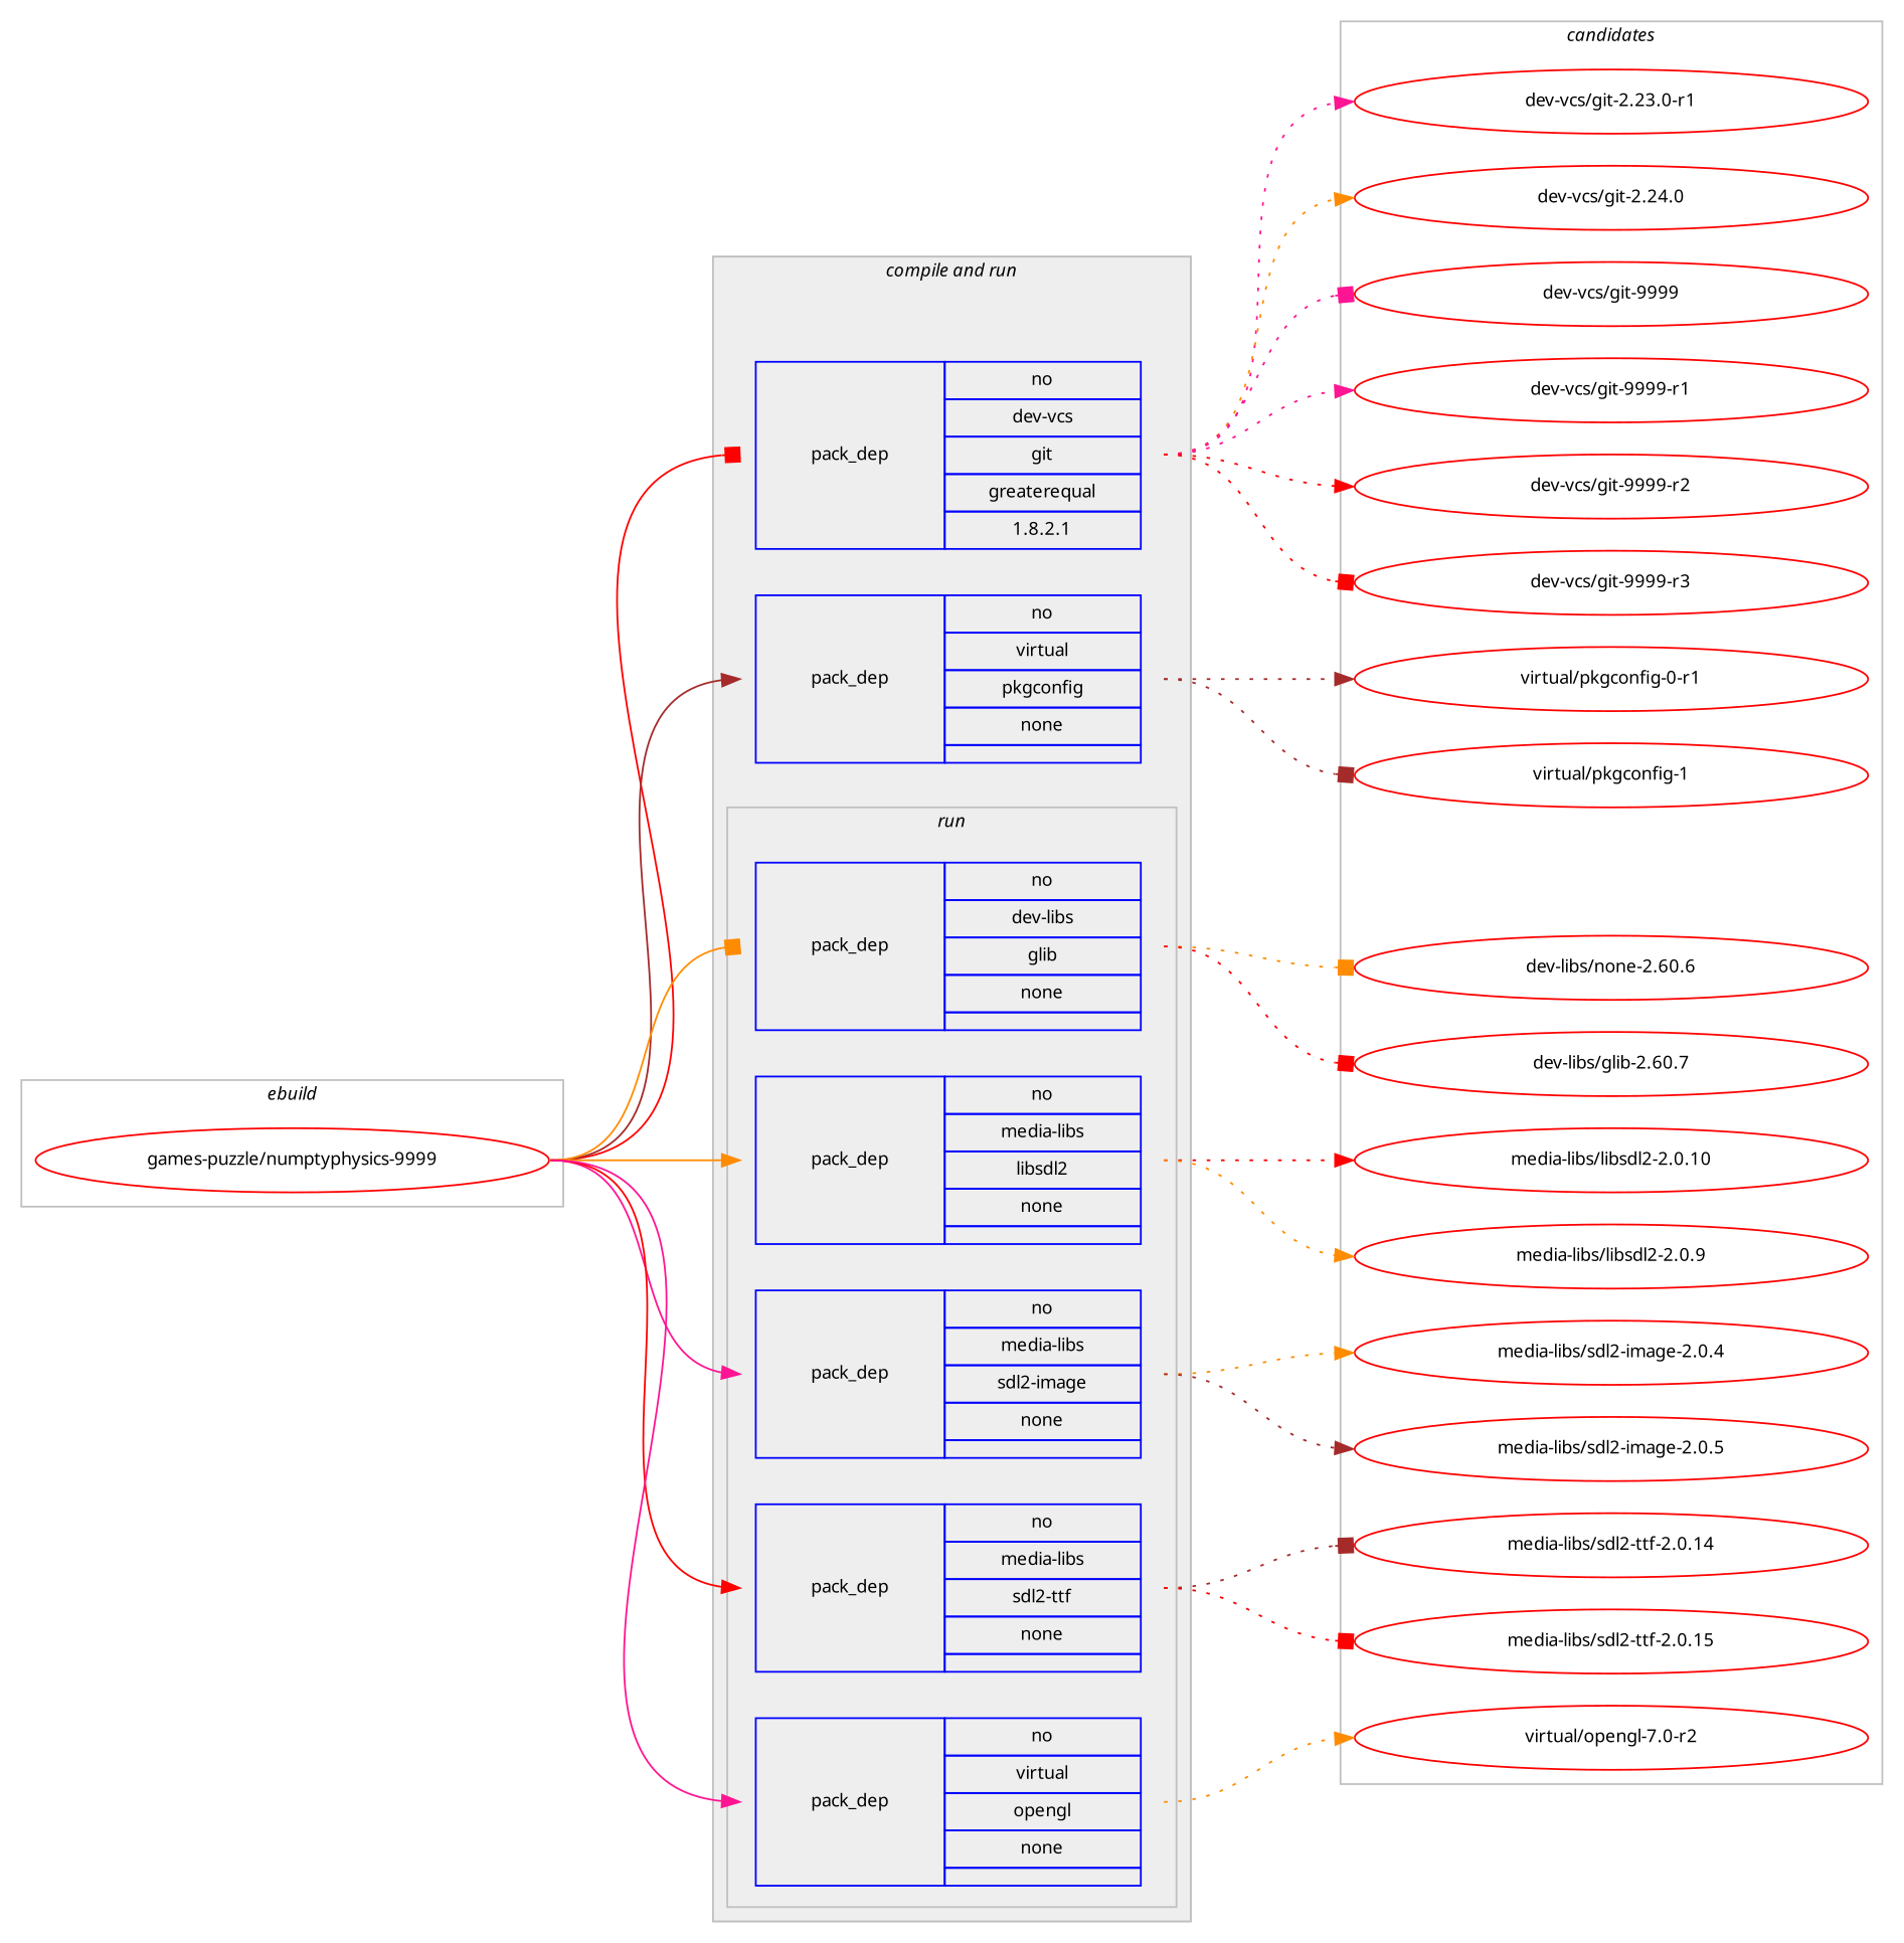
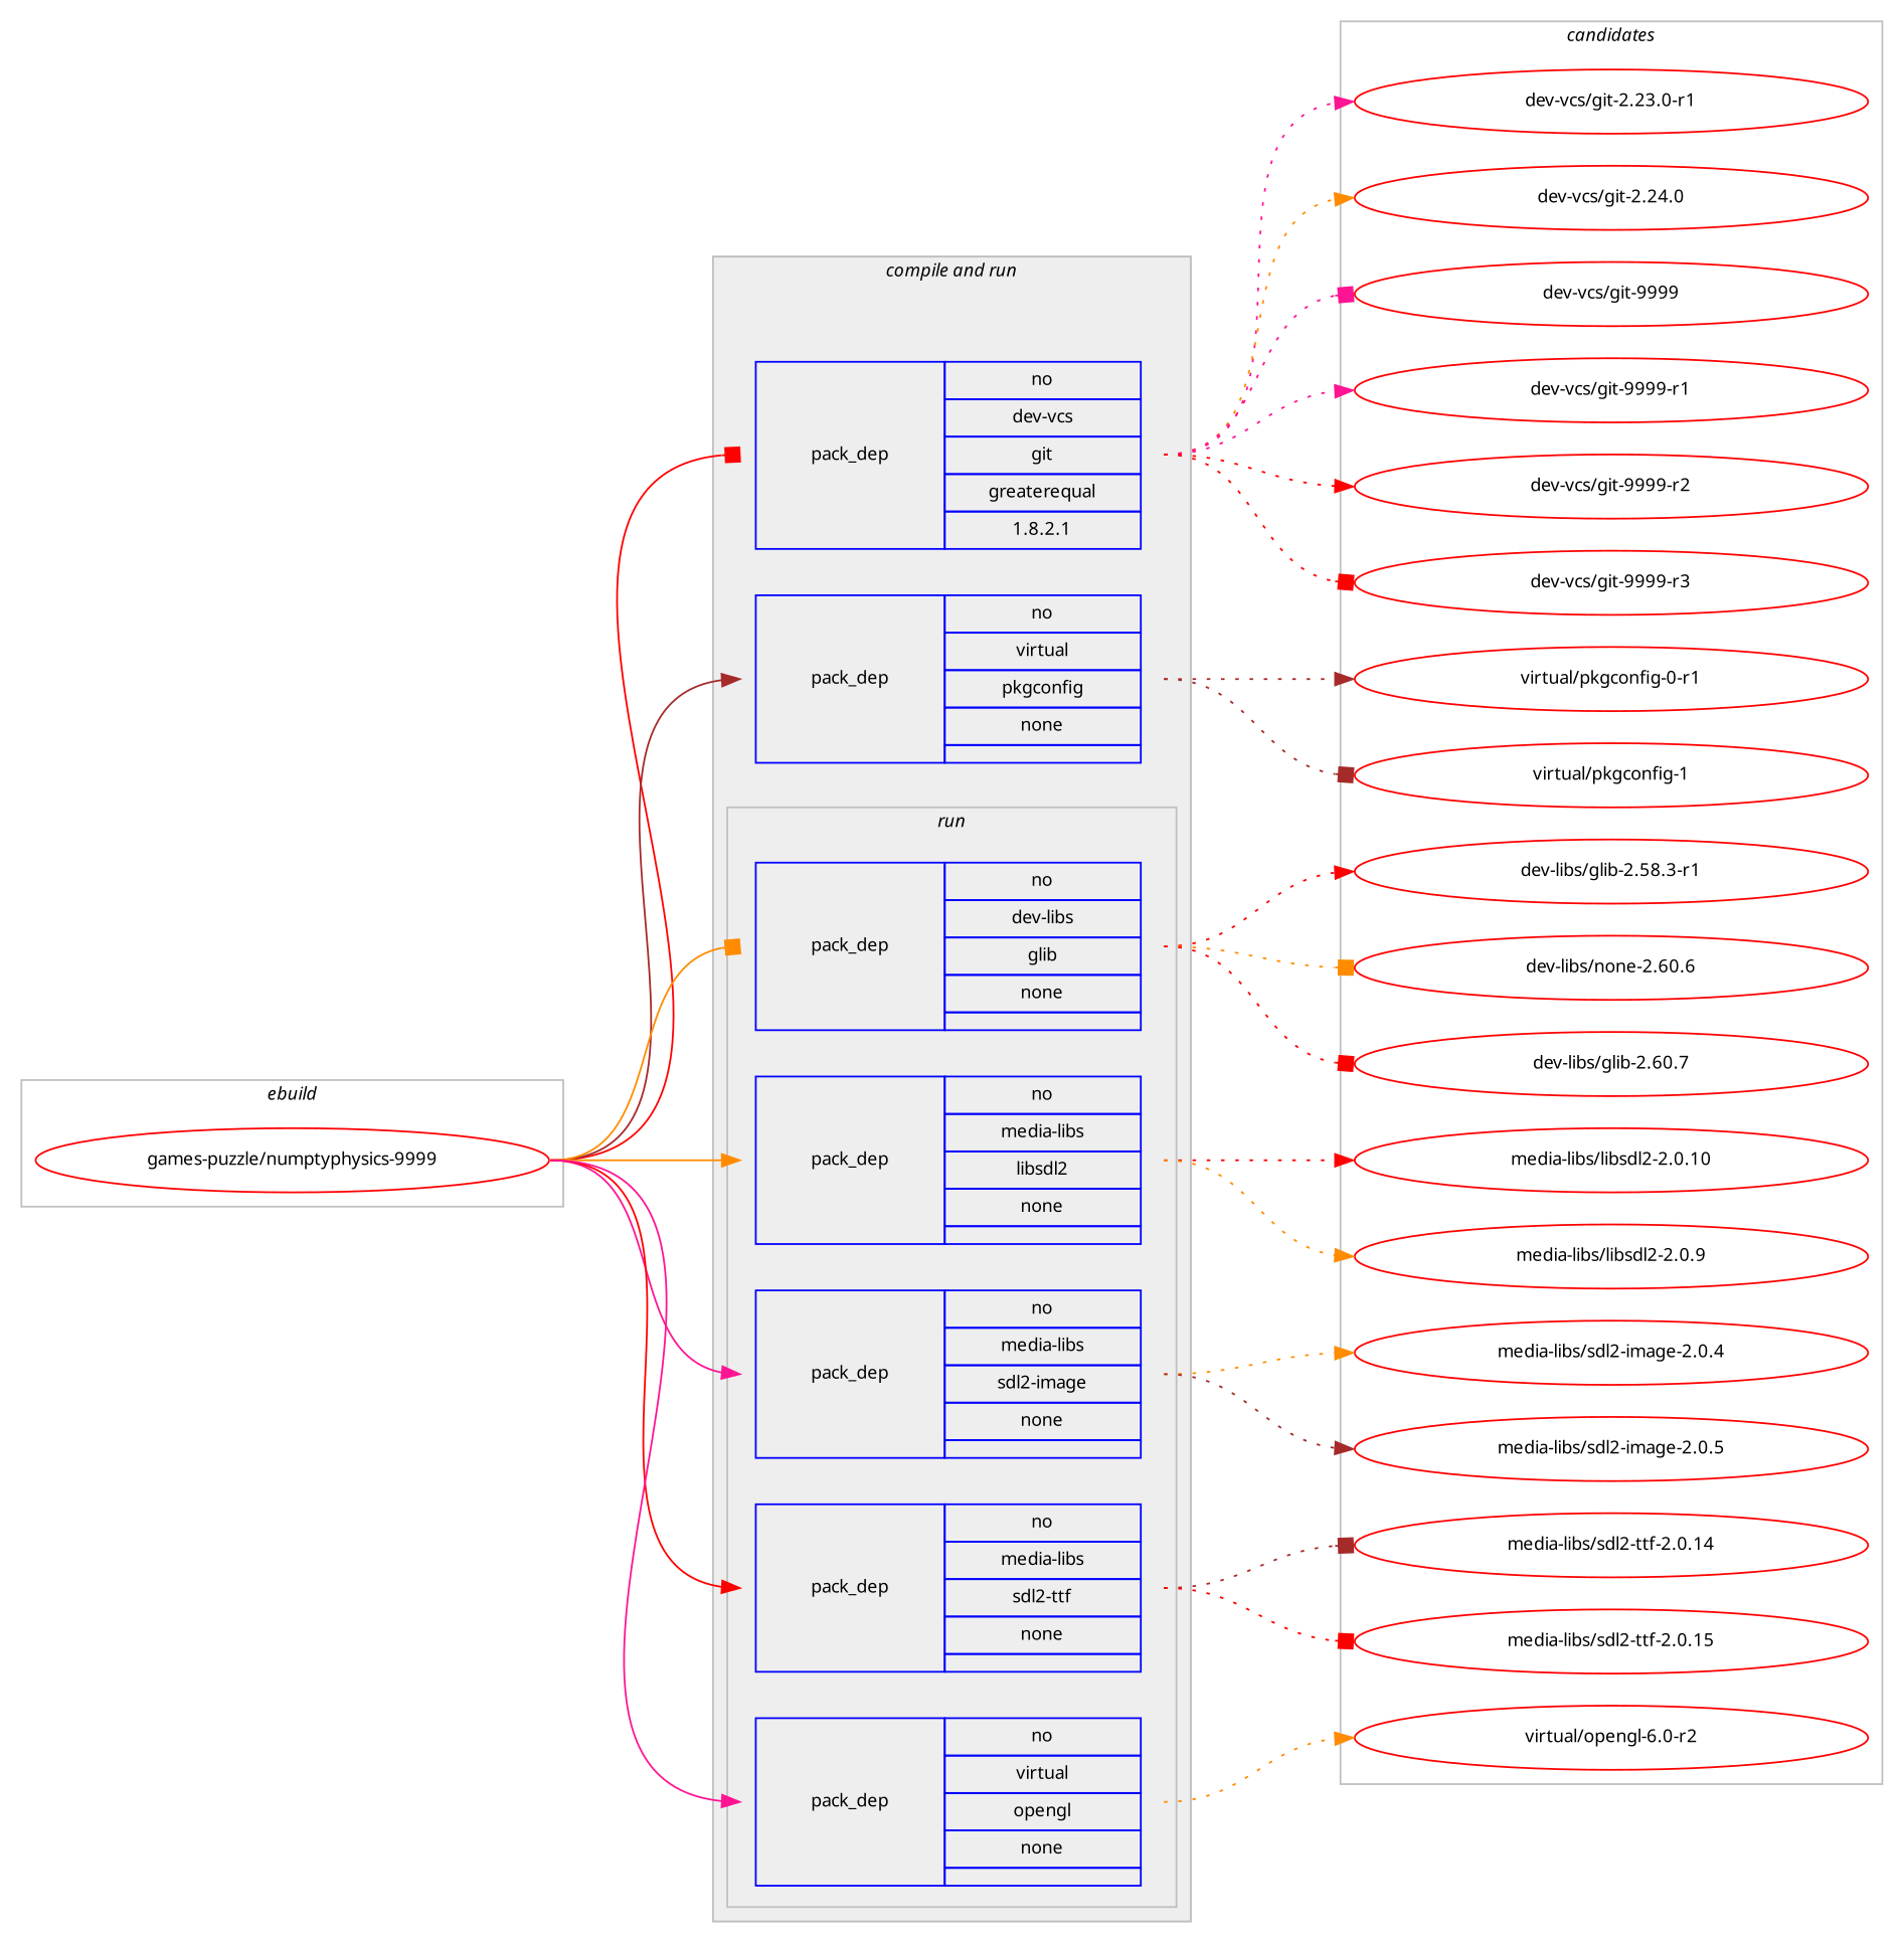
  digraph {
    compound=true
    concentrate=true
    fontname="Noto Sans"
    fontsize=10
    newrank=true
    rankdir=LR
    ranksep=1.5
    node [color=red fontname="Noto Sans" fontsize=10]
    edge [arrowhead=normal color=red fontname="Noto Sans" headport=w style=dotted tailport=e weight=100]
    n1 [label="games-puzzle/numptyphysics-9999" width=4]
    n2 [color=blue label=<<TABLE BORDER="0" CELLBORDER="1" CELLSPACING="0" CELLPADDING="4" WIDTH="220"><TR><TD ROWSPAN="6" CELLPADDING="30">pack_dep</TD></TR><TR><TD WIDTH="110">no</TD></TR><TR><TD>dev-vcs</TD></TR><TR><TD>git</TD></TR><TR><TD>greaterequal</TD></TR><TR><TD>1.8.2.1</TD></TR></TABLE>> shape=none]
    n3 [color=blue label=<<TABLE BORDER="0" CELLBORDER="1" CELLSPACING="0" CELLPADDING="4" WIDTH="220"><TR><TD ROWSPAN="6" CELLPADDING="30">pack_dep</TD></TR><TR><TD WIDTH="110">no</TD></TR><TR><TD>virtual</TD></TR><TR><TD>pkgconfig</TD></TR><TR><TD>none</TD></TR><TR><TD></TD></TR></TABLE>> shape=none]
    n4 [color=blue label=<<TABLE BORDER="0" CELLBORDER="1" CELLSPACING="0" CELLPADDING="4" WIDTH="220"><TR><TD ROWSPAN="6" CELLPADDING="30">pack_dep</TD></TR><TR><TD WIDTH="110">no</TD></TR><TR><TD>dev-libs</TD></TR><TR><TD>glib</TD></TR><TR><TD>none</TD></TR><TR><TD></TD></TR></TABLE>> shape=none]
    n5 [color=blue label=<<TABLE BORDER="0" CELLBORDER="1" CELLSPACING="0" CELLPADDING="4" WIDTH="220"><TR><TD ROWSPAN="6" CELLPADDING="30">pack_dep</TD></TR><TR><TD WIDTH="110">no</TD></TR><TR><TD>media-libs</TD></TR><TR><TD>libsdl2</TD></TR><TR><TD>none</TD></TR><TR><TD></TD></TR></TABLE>> shape=none]
    n6 [color=blue label=<<TABLE BORDER="0" CELLBORDER="1" CELLSPACING="0" CELLPADDING="4" WIDTH="220"><TR><TD ROWSPAN="6" CELLPADDING="30">pack_dep</TD></TR><TR><TD WIDTH="110">no</TD></TR><TR><TD>media-libs</TD></TR><TR><TD>sdl2-image</TD></TR><TR><TD>none</TD></TR><TR><TD></TD></TR></TABLE>> shape=none]
    n7 [color=blue label=<<TABLE BORDER="0" CELLBORDER="1" CELLSPACING="0" CELLPADDING="4" WIDTH="220"><TR><TD ROWSPAN="6" CELLPADDING="30">pack_dep</TD></TR><TR><TD WIDTH="110">no</TD></TR><TR><TD>media-libs</TD></TR><TR><TD>sdl2-ttf</TD></TR><TR><TD>none</TD></TR><TR><TD></TD></TR></TABLE>> shape=none]
    n8 [color=blue label=<<TABLE BORDER="0" CELLBORDER="1" CELLSPACING="0" CELLPADDING="4" WIDTH="220"><TR><TD ROWSPAN="6" CELLPADDING="30">pack_dep</TD></TR><TR><TD WIDTH="110">no</TD></TR><TR><TD>virtual</TD></TR><TR><TD>opengl</TD></TR><TR><TD>none</TD></TR><TR><TD></TD></TR></TABLE>> shape=none]
    n9 [label="dev-vcs/git-2.23.0-r1" width=4]
    n10 [label="dev-vcs/git-2.24.0" width=4]
    n11 [label="dev-vcs/git-9999" width=4]
    n12 [label="dev-vcs/git-9999-r1" width=4]
    n13 [label="dev-vcs/git-9999-r2" width=4]
    n14 [label="dev-vcs/git-9999-r3" width=4]
    n15 [label="virtual/pkgconfig-0-r1" width=4]
    n16 [label="virtual/pkgconfig-1" width=4]
+   n17 [label="dev-libs/glib-2.58.3-r1" width=4]
    n18 [label="dev-libs/none-2.60.6" width=4]
    n19 [label="dev-libs/glib-2.60.7" width=4]
    n20 [label="media-libs/libsdl2-2.0.10" width=4]
    n21 [label="media-libs/libsdl2-2.0.9" width=4]
    n22 [label="media-libs/sdl2-image-2.0.4" width=4]
    n23 [label="media-libs/sdl2-image-2.0.5" width=4]
    n24 [label="media-libs/sdl2-ttf-2.0.14" width=4]
    n25 [label="media-libs/sdl2-ttf-2.0.15" width=4]
-   n26 [label="virtual/opengl-7.0-r2" width=4]
+   n26 [label="virtual/opengl-6.0-r2" width=4]
    subgraph cluster_1 {
      color=gray
      label=<<i>ebuild</i>>
      rank=same
      n1
    }
    subgraph cluster_2 {
      color=gray
      label=<<i>dependencies</i>>
      subgraph cluster_3 {
        color=gray
        fillcolor="#eeeeee"
        label=<<i>compile</i>>
        style=filled
        subgraph sub_4 {
          color=gray
          fillcolor="#eeeeee"
          label=<<i>compile</i>>
          style=filled
          n2
        }
        subgraph sub_5 {
          color=gray
          fillcolor="#eeeeee"
          label=<<i>compile</i>>
          style=filled
          n3
        }
      }
      subgraph cluster_6 {
        color=gray
        fillcolor="#eeeeee"
        label=<<i>compile and run</i>>
        style=filled
      }
      subgraph cluster_7 {
        color=gray
        fillcolor="#eeeeee"
        label=<<i>run</i>>
        style=filled
        subgraph sub_8 {
          color=gray
          fillcolor="#eeeeee"
          label=<<i>run</i>>
          style=filled
          n4
        }
        subgraph sub_9 {
          color=gray
          fillcolor="#eeeeee"
          label=<<i>run</i>>
          style=filled
          n5
        }
        subgraph sub_10 {
          color=gray
          fillcolor="#eeeeee"
          label=<<i>run</i>>
          style=filled
          n6
        }
        subgraph sub_11 {
          color=gray
          fillcolor="#eeeeee"
          label=<<i>run</i>>
          style=filled
          n7
        }
        subgraph sub_12 {
          color=gray
          fillcolor="#eeeeee"
          label=<<i>run</i>>
          style=filled
          n8
        }
      }
    }
    subgraph cluster_13 {
      color=gray
      label=<<i>candidates</i>>
      rank=same
      subgraph sub_14 {
        color=black
        label=<<i>candidates</i>>
        nodesep=1
        rank=same
        n9
        n10
        n11
        n12
        n13
        n14
      }
      subgraph sub_15 {
        color=black
        label=<<i>candidates</i>>
        nodesep=1
        rank=same
        n15
        n16
      }
      subgraph sub_16 {
        color=black
        label=<<i>candidates</i>>
        nodesep=1
        rank=same
+       n17
        n18
        n19
      }
      subgraph sub_17 {
        color=black
        label=<<i>candidates</i>>
        nodesep=1
        rank=same
        n20
        n21
      }
      subgraph sub_18 {
        color=black
        label=<<i>candidates</i>>
        nodesep=1
        rank=same
        n22
        n23
      }
      subgraph sub_19 {
        color=black
        label=<<i>candidates</i>>
        nodesep=1
        rank=same
        n24
        n25
      }
      subgraph sub_20 {
        color=black
        label=<<i>candidates</i>>
        nodesep=1
        rank=same
        n26
      }
    }
    n1 -> n2 [arrowhead=box style=solid weight=20]
    n1 -> n3 [color=brown style=solid weight=20]
    n1 -> n4 [arrowhead=box color=darkorange style=solid weight=20]
    n1 -> n5 [color=darkorange style=solid weight=20]
    n1 -> n6 [color=deeppink style=solid weight=20]
    n1 -> n7 [style=solid weight=20]
    n1 -> n8 [color=deeppink style=solid weight=20]
    n2 -> n9 [color=deeppink]
    n2 -> n10 [color=darkorange]
    n2 -> n11 [arrowhead=box color=deeppink]
    n2 -> n12 [color=deeppink]
    n2 -> n13
    n2 -> n14 [arrowhead=box]
    n3 -> n15 [color=brown]
    n3 -> n16 [arrowhead=box color=brown]
+   n4 -> n17
    n4 -> n18 [arrowhead=box color=darkorange]
    n4 -> n19 [arrowhead=box]
    n5 -> n20
    n5 -> n21 [color=darkorange]
    n6 -> n22 [color=darkorange]
    n6 -> n23 [color=brown]
    n7 -> n24 [arrowhead=box color=brown]
    n7 -> n25 [arrowhead=box]
    n8 -> n26 [color=darkorange]
  }
